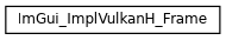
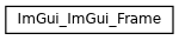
  digraph {
    rankdir=LR
-   n1 [color=black fillcolor=white fontname=Helvetica fontsize=10 height=0.2 label=ImGui_ImplVulkanH_Frame shape=record style=filled width=0.4]
+   n1 [color=black fillcolor=white fontname=Helvetica fontsize=10 height=0.2 label=ImGui_ImGui_Frame shape=record style=filled width=0.4]
  }
